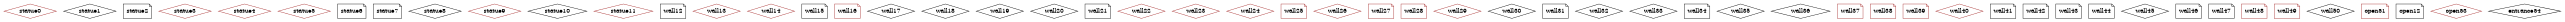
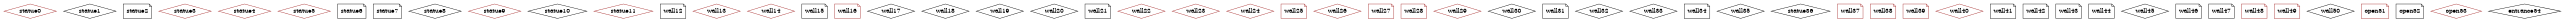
  graph {
    node [shape=diamond color=black]
    statue0 [color=brown]
    statue1
    statue2 [shape=note]
    statue3 [color=brown]
    statue4 [color=brown]
    statue5 [color=brown]
    statue6 [shape=note]
    statue7 [shape=note]
    statue8
    statue9 [color=brown]
    statue10
    statue11 [color=brown]
    wall12 [shape=note]
    wall13 [color=brown]
    wall14 [color=brown]
    wall15 [shape=note]
    wall16 [shape=note color=brown]
    wall17
    wall18
    wall19
    wall20
    wall21 [shape=note]
    wall22 [color=brown]
    wall23 [color=brown]
    wall24 [color=brown]
    wall25 [shape=note color=brown]
    wall26 [color=brown]
    wall27 [shape=note color=brown]
    wall28 [shape=note color=brown]
    wall29 [color=brown]
    wall30
    wall31 [shape=note]
    wall32
    wall33
    wall34 [shape=note]
    wall35
-   wall36
+   wall36 [label=statue36]
    wall37 [shape=note color=brown]
    wall38 [shape=note color=brown]
    wall39 [shape=note color=brown]
    wall40 [color=brown]
    wall41 [shape=note]
    wall42 [shape=note]
    wall43 [shape=note]
    wall44 [shape=note]
    wall45
    wall46 [shape=note]
    wall47 [shape=note]
    wall48 [shape=note color=brown]
    wall49 [shape=note color=brown]
    wall50
    open51 [shape=note color=brown]
-   open52 [shape=note label=open12]
+   open52 [shape=note]
    open53 [color=brown]
    entrance54
  }
